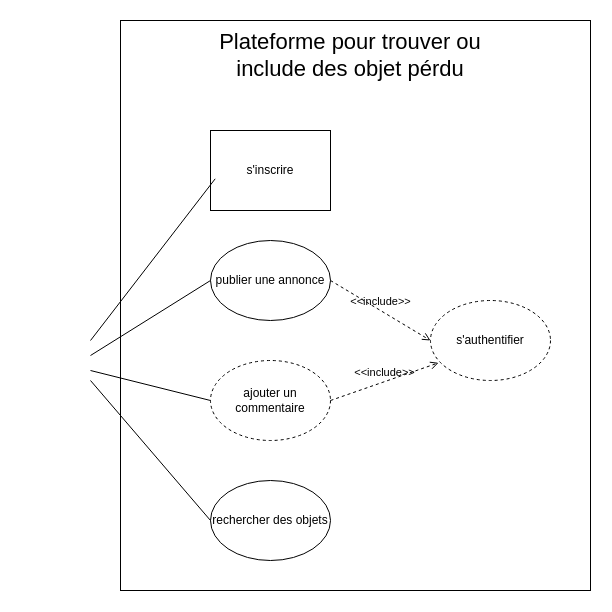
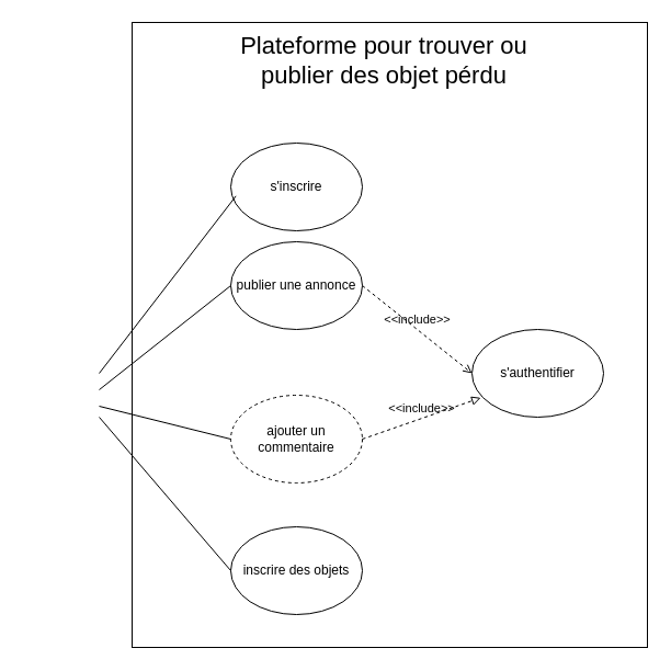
  <mxCell id="0" />
  <mxCell id="1" parent="0" />
  <mxCell id="2" value="" style="group" vertex="1" connectable="0" parent="1"><mxGeometry x="20" y="20" width="570" height="570" as="geometry" /></mxCell>
- <mxCell id="3" value="s'inscrire" style="whiteSpace=wrap;html=1;rounded=0;" vertex="1" parent="2"><mxGeometry x="190" y="110" width="120" height="80" as="geometry" /></mxCell>
- <mxCell id="4" value="publier une annonce" style="ellipse;whiteSpace=wrap;html=1;" vertex="1" parent="2"><mxGeometry x="190" y="220" width="120" height="80" as="geometry" /></mxCell>
+ <mxCell id="3" value="s'inscrire" style="ellipse;whiteSpace=wrap;html=1;" vertex="1" parent="2"><mxGeometry x="190" y="110" width="120" height="80" as="geometry" /></mxCell>
+ <mxCell id="4" value="publier une annonce" style="ellipse;whiteSpace=wrap;html=1;" vertex="1" parent="2"><mxGeometry x="190" y="200" width="120" height="80" as="geometry" /></mxCell>
  <mxCell id="5" value="ajouter un commentaire" style="ellipse;whiteSpace=wrap;html=1;dashed=1;" vertex="1" parent="2"><mxGeometry x="190" y="340" width="120" height="80" as="geometry" /></mxCell>
- <mxCell id="6" value="rechercher des objets" style="ellipse;whiteSpace=wrap;html=1;" vertex="1" parent="2"><mxGeometry x="190" y="460" width="120" height="80" as="geometry" /></mxCell>
- <mxCell id="7" value="s'authentifier" style="ellipse;whiteSpace=wrap;html=1;dashed=1;" vertex="1" parent="2"><mxGeometry x="410" y="280" width="120" height="80" as="geometry" /></mxCell>
+ <mxCell id="6" value="inscrire des objets" style="ellipse;whiteSpace=wrap;html=1;" vertex="1" parent="2"><mxGeometry x="190" y="460" width="120" height="80" as="geometry" /></mxCell>
+ <mxCell id="7" value="s'authentifier" style="ellipse;whiteSpace=wrap;html=1;" vertex="1" parent="2"><mxGeometry x="410" y="280" width="120" height="80" as="geometry" /></mxCell>
  <mxCell id="8" value="" style="endArrow=none;html=1;rounded=0;entryX=0.039;entryY=0.604;entryDx=0;entryDy=0;entryPerimeter=0;" edge="1" parent="2" target="3"><mxGeometry width="50" height="50" relative="1" as="geometry"><mxPoint x="70" y="320" as="sourcePoint" /><mxPoint x="240" y="320" as="targetPoint" /></mxGeometry></mxCell>
  <mxCell id="9" value="" style="endArrow=none;html=1;rounded=0;entryX=0;entryY=0.5;entryDx=0;entryDy=0;" edge="1" parent="2" target="4"><mxGeometry width="50" height="50" relative="1" as="geometry"><mxPoint x="70" y="335" as="sourcePoint" /><mxPoint x="205" y="168" as="targetPoint" /></mxGeometry></mxCell>
  <mxCell id="10" value="" style="endArrow=none;html=1;rounded=0;entryX=0;entryY=0.5;entryDx=0;entryDy=0;" edge="1" parent="2" target="5"><mxGeometry width="50" height="50" relative="1" as="geometry"><mxPoint x="70" y="350" as="sourcePoint" /><mxPoint x="200" y="270" as="targetPoint" /></mxGeometry></mxCell>
  <mxCell id="11" value="" style="endArrow=none;html=1;rounded=0;entryX=0;entryY=0.5;entryDx=0;entryDy=0;" edge="1" parent="2" target="6"><mxGeometry width="50" height="50" relative="1" as="geometry"><mxPoint x="70" y="360" as="sourcePoint" /><mxPoint x="200" y="390" as="targetPoint" /></mxGeometry></mxCell>
  <mxCell id="12" value="&amp;lt;&amp;lt;include&amp;gt;&amp;gt;" style="html=1;verticalAlign=bottom;labelBackgroundColor=none;endArrow=open;endFill=0;dashed=1;rounded=0;entryX=0;entryY=0.5;entryDx=0;entryDy=0;exitX=1;exitY=0.5;exitDx=0;exitDy=0;" edge="1" parent="2" source="4" target="7"><mxGeometry width="160" relative="1" as="geometry"><mxPoint x="130" y="340" as="sourcePoint" /><mxPoint x="290" y="340" as="targetPoint" /></mxGeometry></mxCell>
- <mxCell id="13" value="&amp;lt;&amp;lt;include&amp;gt;&amp;gt;" style="html=1;verticalAlign=bottom;labelBackgroundColor=none;endArrow=open;endFill=0;dashed=1;rounded=0;entryX=0.067;entryY=0.779;entryDx=0;entryDy=0;exitX=1;exitY=0.5;exitDx=0;exitDy=0;entryPerimeter=0;" edge="1" parent="2" source="5" target="7"><mxGeometry width="160" relative="1" as="geometry"><mxPoint x="320" y="270" as="sourcePoint" /><mxPoint x="420" y="330" as="targetPoint" /></mxGeometry></mxCell>
+ <mxCell id="13" value="&amp;lt;&amp;lt;include&amp;gt;&amp;gt;" style="html=1;verticalAlign=bottom;labelBackgroundColor=none;endArrow=block;endFill=0;dashed=1;rounded=0;entryX=0.067;entryY=0.779;entryDx=0;entryDy=0;exitX=1;exitY=0.5;exitDx=0;exitDy=0;entryPerimeter=0;" edge="1" parent="2" source="5" target="7"><mxGeometry width="160" relative="1" as="geometry"><mxPoint x="320" y="270" as="sourcePoint" /><mxPoint x="420" y="330" as="targetPoint" /></mxGeometry></mxCell>
  <mxCell id="14" value="" style="rounded=0;whiteSpace=wrap;html=1;fillColor=none;" vertex="1" parent="2"><mxGeometry x="100" width="470" height="570" as="geometry" /></mxCell>
- <mxCell id="15" value="Plateforme pour trouver ou include des objet pérdu" style="text;html=1;align=center;verticalAlign=middle;whiteSpace=wrap;rounded=0;fontSize=22;" vertex="1" parent="2"><mxGeometry x="190" y="20" width="280" height="30" as="geometry" /></mxCell>
+ <mxCell id="15" value="Plateforme pour trouver ou publier des objet pérdu" style="text;html=1;align=center;verticalAlign=middle;whiteSpace=wrap;rounded=0;fontSize=22;" vertex="1" parent="2"><mxGeometry x="190" y="20" width="280" height="30" as="geometry" /></mxCell>
